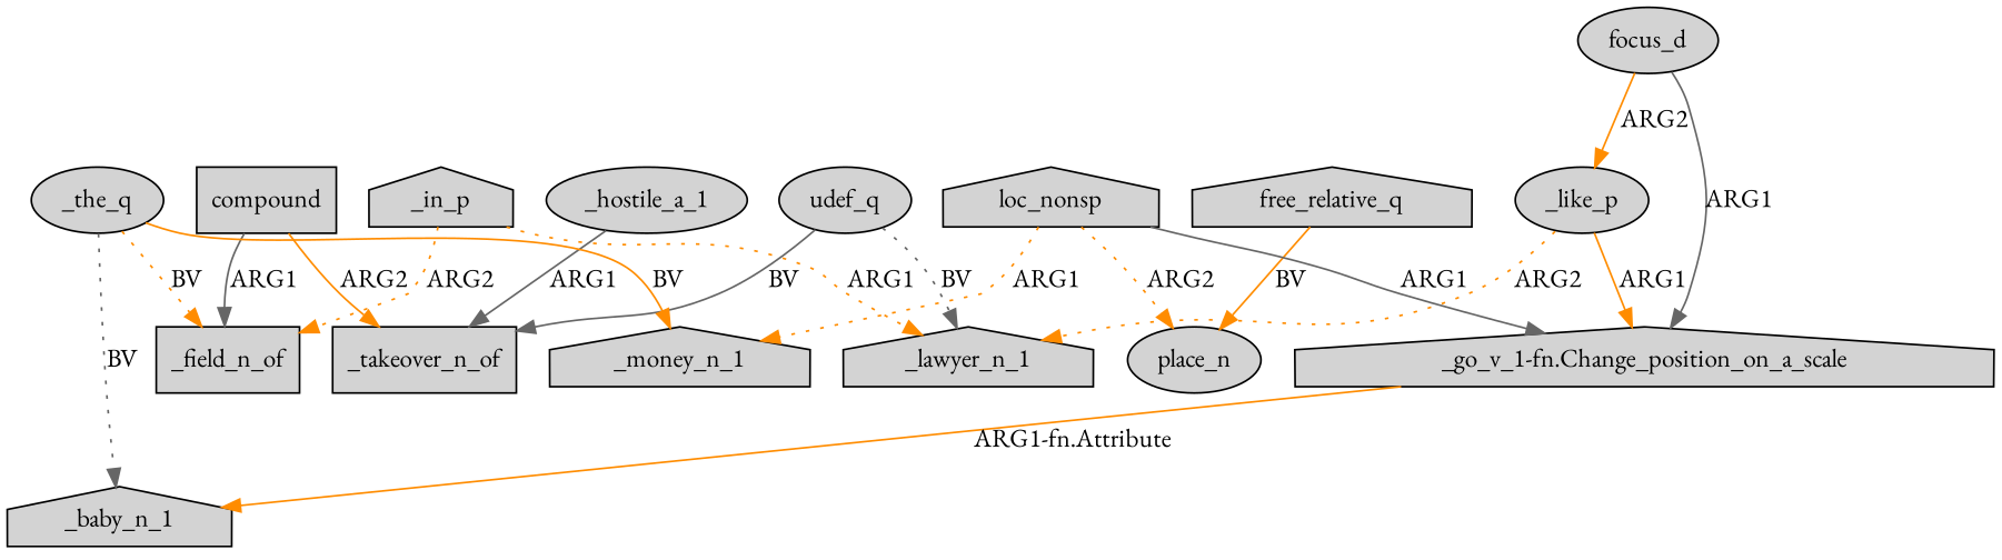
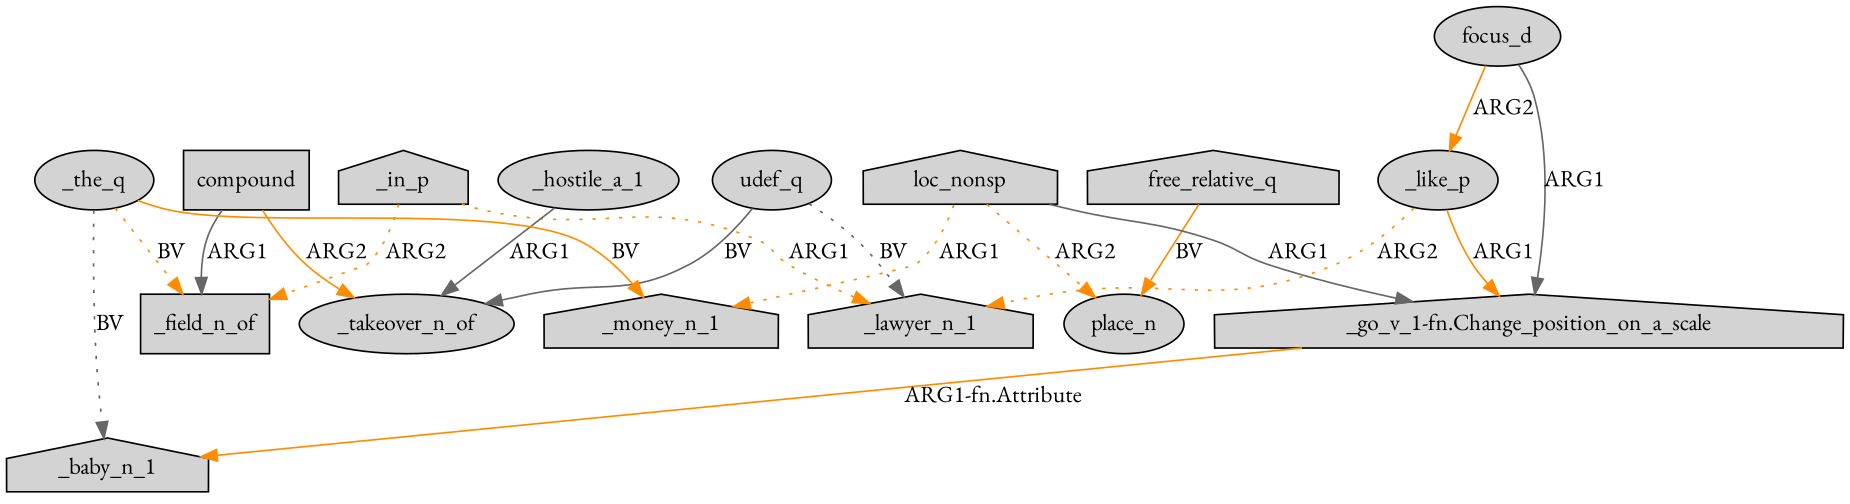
  digraph {
    fontname="EB Garamond"
    node [fontname="EB Garamond" shape=house style=filled]
    edge [color=darkorange fontname="EB Garamond" style=solid]
    _like_p [shape=ellipse]
    "_go_v_1-fn.Change_position_on_a_scale"
    _lawyer_n_1
    _baby_n_1
    focus_d [shape=ellipse]
    _in_p
    _field_n_of [shape=box]
    place_n [shape=ellipse]
    free_relative_q
    compound [shape=box]
-   _takeover_n_of [shape=box]
+   _takeover_n_of [shape=ellipse]
    _hostile_a_1 [shape=ellipse]
    udef_q [shape=ellipse]
    _the_q [shape=ellipse]
    _money_n_1
    loc_nonsp
    _like_p -> "_go_v_1-fn.Change_position_on_a_scale" [label=ARG1]
    _like_p -> _lawyer_n_1 [label=ARG2 style=dotted]
    "_go_v_1-fn.Change_position_on_a_scale" -> _baby_n_1 [label="ARG1-fn.Attribute"]
    focus_d -> _like_p [label=ARG2]
    focus_d -> "_go_v_1-fn.Change_position_on_a_scale" [color=gray40 label=ARG1]
    _in_p -> _lawyer_n_1 [label=ARG1 style=dotted]
    _in_p -> _field_n_of [label=ARG2 style=dotted]
    free_relative_q -> place_n [label=BV]
    compound -> _field_n_of [color=gray40 label=ARG1]
    compound -> _takeover_n_of [label=ARG2]
    _hostile_a_1 -> _takeover_n_of [color=gray40 label=ARG1]
    udef_q -> _lawyer_n_1 [color=gray40 label=BV style=dotted]
    udef_q -> _takeover_n_of [color=gray40 label=BV]
    _the_q -> _baby_n_1 [color=gray40 label=BV style=dotted]
    _the_q -> _field_n_of [label=BV style=dotted]
    _the_q -> _money_n_1 [label=BV]
    loc_nonsp -> "_go_v_1-fn.Change_position_on_a_scale" [color=gray40 label=ARG1]
    loc_nonsp -> place_n [label=ARG2 style=dotted]
    loc_nonsp -> _money_n_1 [label=ARG1 style=dotted]
  }
